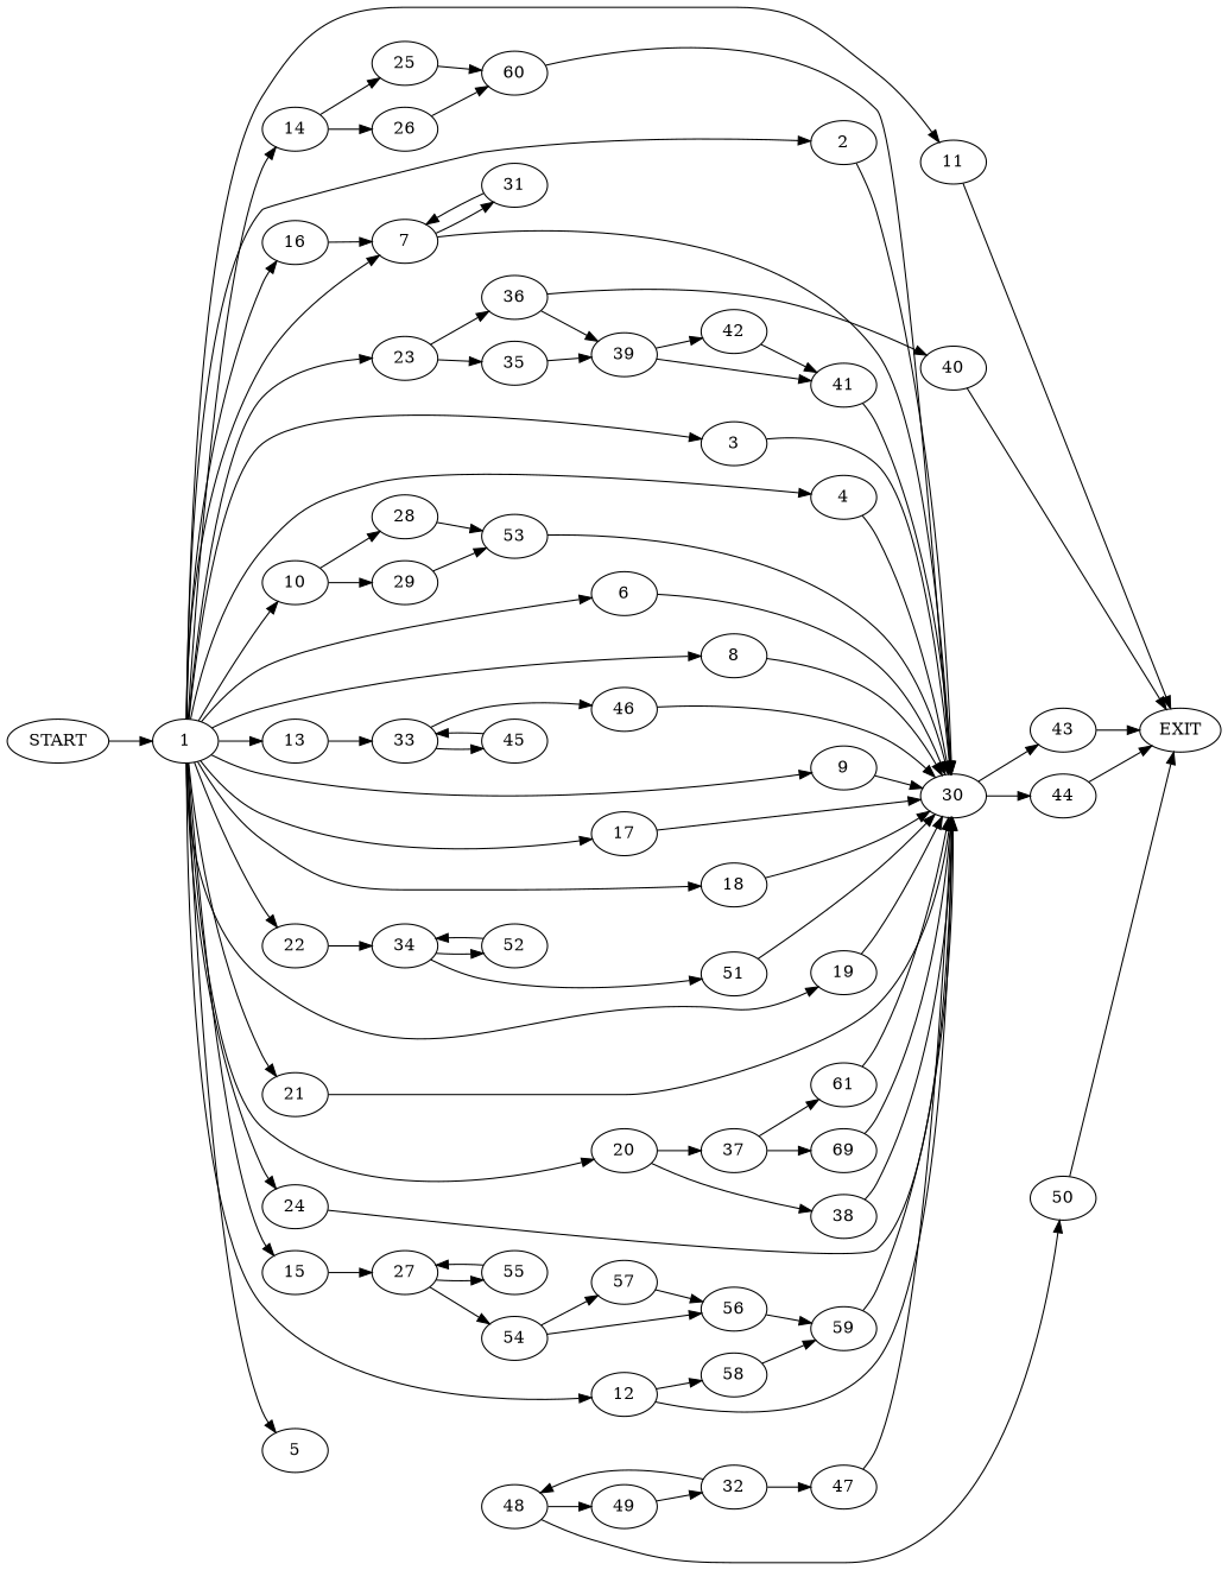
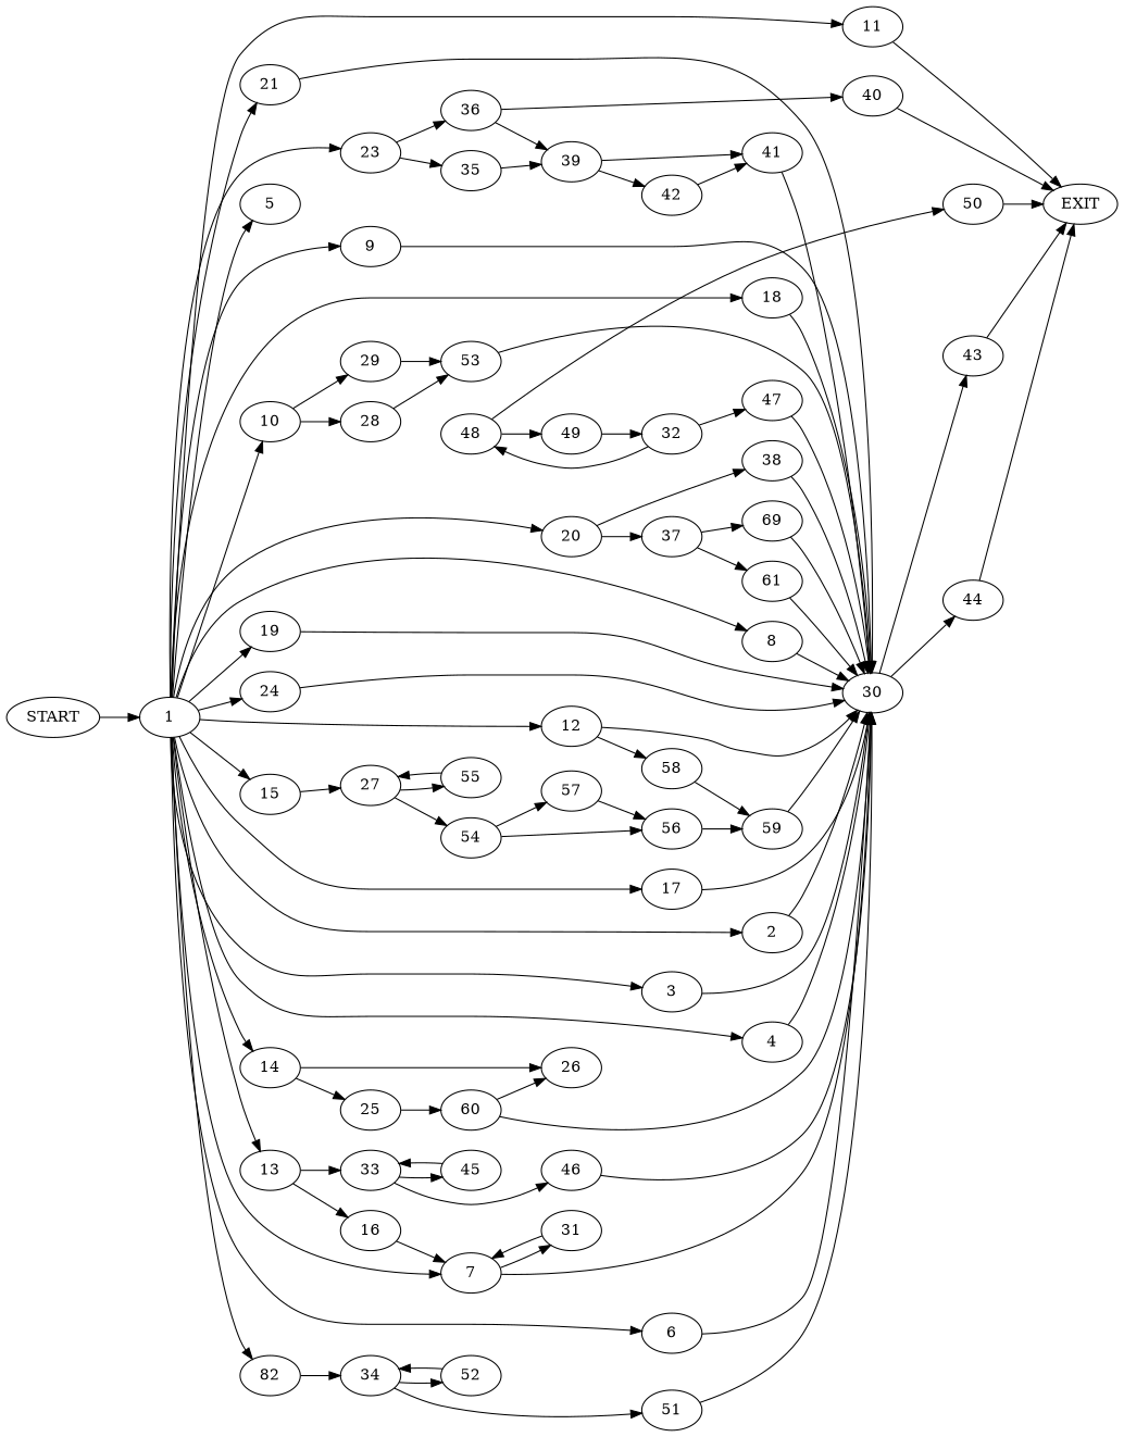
  digraph {
    rankdir=LR
    n1 [label=START]
    1
    2
    3
    4
    5
    6
    7
    8
    9
    10
    11
    12
    13
    14
    15
    16
    17
    18
    19
    20
    21
-   22
+   22 [label=82]
    23
    24
    n26 [label=EXIT]
    30
    31
    28
    29
    58
    33
    25
    26
    27
    37
    38
    34
    35
    36
    43
    44
    32
    47
    48
    53
    45
    46
    60
    54
    55
    61
    n53 [label=69]
    51
    52
    39
    40
    56
    57
    49
    50
    41
    42
    59
    n1 -> 1
    1 -> 2
    1 -> 3
    1 -> 4
    1 -> 5
    1 -> 6
    1 -> 7
    1 -> 8
    1 -> 9
    1 -> 10
    1 -> 11
    1 -> 12
    1 -> 13
    1 -> 14
    1 -> 15
-   1 -> 16
+   13 -> 16
    1 -> 17
    1 -> 18
    1 -> 19
    1 -> 20
    1 -> 21
    1 -> 22
    1 -> 23
    1 -> 24
    2 -> 30
    3 -> 30
    4 -> 30
    6 -> 30
    7 -> 30
    7 -> 31
    8 -> 30
    9 -> 30
    10 -> 28
    10 -> 29
    11 -> n26
    12 -> 30
    12 -> 58
    13 -> 33
    14 -> 25
    14 -> 26
    15 -> 27
    16 -> 7
    17 -> 30
    18 -> 30
    19 -> 30
    20 -> 37
    20 -> 38
    21 -> 30
    22 -> 34
    23 -> 35
    23 -> 36
    24 -> 30
    30 -> 43
    30 -> 44
    31 -> 7
    28 -> 53
    29 -> 53
    58 -> 59
    33 -> 45
    33 -> 46
    25 -> 60
-   26 -> 60
+   60 -> 26
    27 -> 54
    27 -> 55
    37 -> 61
    37 -> n53
    38 -> 30
    34 -> 51
    34 -> 52
    35 -> 39
    36 -> 39
    36 -> 40
    43 -> n26
    44 -> n26
    32 -> 47
    32 -> 48
    47 -> 30
    48 -> 49
    48 -> 50
    53 -> 30
    45 -> 33
    46 -> 30
    60 -> 30
    54 -> 56
    54 -> 57
    55 -> 27
    61 -> 30
    n53 -> 30
    51 -> 30
    52 -> 34
    39 -> 41
    39 -> 42
    40 -> n26
    56 -> 59
    57 -> 56
    49 -> 32
    50 -> n26
    41 -> 30
    42 -> 41
    59 -> 30
  }
